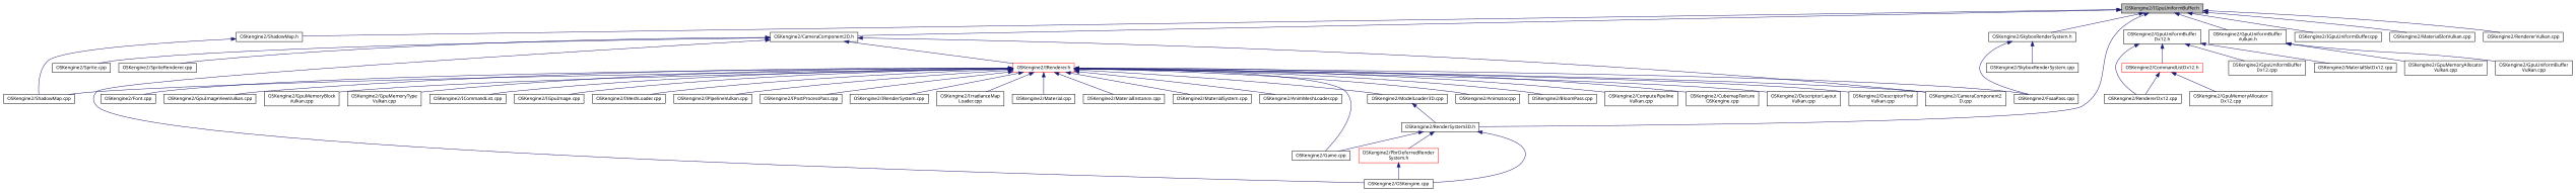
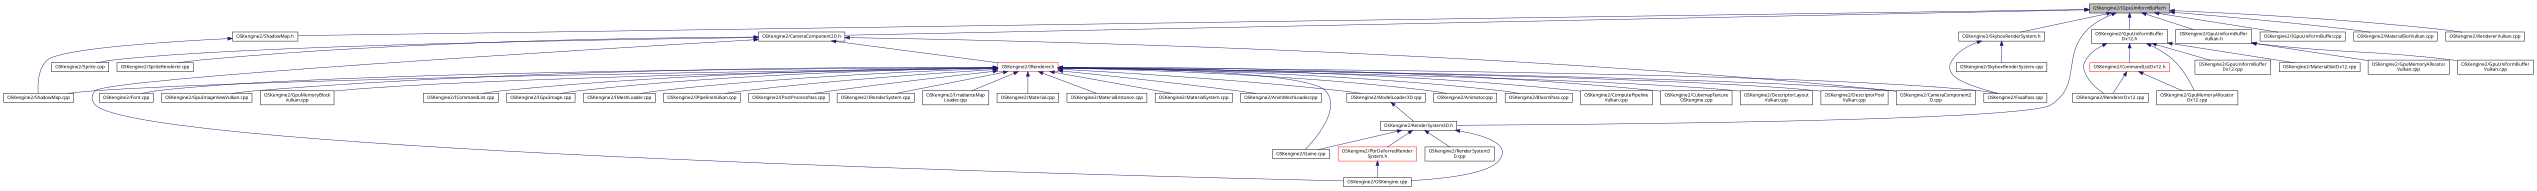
  digraph {
    fontname="Noto Sans"
    node [color=black fillcolor=white fontname="Noto Sans" fontsize=10 shape=record style=filled]
    edge [color=midnightblue dir=back fontname="Noto Sans" fontsize=10 labelfontname=Helvetica labelfontsize=10 style=solid]
    n1 [fillcolor=grey75 fontcolor=black height=0.2 label="OSKengine2/IGpuUniformBuffer.h" width=0.4]
    n2 [height=0.2 label="OSKengine2/CameraComponent2D.h" width=0.4]
    n3 [height=0.2 label="OSKengine2/GpuUniformBuffer\lDx12.h" width=0.4]
    n4 [height=0.2 label="OSKengine2/GpuUniformBuffer\lVulkan.h" width=0.4]
    n5 [height=0.2 label="OSKengine2/IGpuUniformBuffer.cpp" width=0.4]
    n6 [height=0.2 label="OSKengine2/MaterialSlotVulkan.cpp" width=0.4]
    n7 [height=0.2 label="OSKengine2/RenderSystem3D.h" width=0.4]
    n8 [height=0.2 label="OSKengine2/RendererVulkan.cpp" width=0.4]
    n9 [height=0.2 label="OSKengine2/ShadowMap.h" width=0.4]
    n10 [height=0.2 label="OSKengine2/SkyboxRenderSystem.h" width=0.4]
    n11 [height=0.2 label="OSKengine2/CameraComponent2\lD.cpp" width=0.4]
    n12 [color=red height=0.2 label="OSKengine2/IRenderer.h" width=0.4]
    n13 [height=0.2 label="OSKengine2/OSKengine.cpp" width=0.4]
    n14 [height=0.2 label="OSKengine2/Sprite.cpp" width=0.4]
    n15 [height=0.2 label="OSKengine2/SpriteRenderer.cpp" width=0.4]
    n16 [color=red height=0.2 label="OSKengine2/CommandListDx12.h" width=0.4]
    n17 [height=0.2 label="OSKengine2/GpuMemoryAllocator\lDx12.cpp" width=0.4]
    n18 [height=0.2 label="OSKengine2/RendererDx12.cpp" width=0.4]
    n19 [height=0.2 label="OSKengine2/GpuUniformBuffer\lDx12.cpp" width=0.4]
    n20 [height=0.2 label="OSKengine2/MaterialSlotDx12.cpp" width=0.4]
    n21 [height=0.2 label="OSKengine2/GpuMemoryAllocator\lVulkan.cpp" width=0.4]
    n22 [height=0.2 label="OSKengine2/GpuUniformBuffer\lVulkan.cpp" width=0.4]
    n23 [height=0.2 label="OSKengine2/Game.cpp" width=0.4]
    n24 [color=red height=0.2 label="OSKengine2/PbrDeferredRender\lSystem.h" width=0.4]
+   n25 [height=0.2 label="OSKengine2/RenderSystem3\lD.cpp" width=0.4]
    n26 [height=0.2 label="OSKengine2/ShadowMap.cpp" width=0.4]
    n27 [height=0.2 label="OSKengine2/FxaaPass.cpp" width=0.4]
    n28 [height=0.2 label="OSKengine2/SkyboxRenderSystem.cpp" width=0.4]
    n29 [height=0.2 label="OSKengine2/AnimMeshLoader.cpp" width=0.4]
    n30 [height=0.2 label="OSKengine2/Animator.cpp" width=0.4]
    n31 [height=0.2 label="OSKengine2/BloomPass.cpp" width=0.4]
    n32 [height=0.2 label="OSKengine2/ComputePipeline\lVulkan.cpp" width=0.4]
    n33 [height=0.2 label="OSKengine2/CubemapTexture\lOSKengine.cpp" width=0.4]
    n34 [height=0.2 label="OSKengine2/DescriptorLayout\lVulkan.cpp" width=0.4]
    n35 [height=0.2 label="OSKengine2/DescriptorPool\lVulkan.cpp" width=0.4]
    n36 [height=0.2 label="OSKengine2/Font.cpp" width=0.4]
    n37 [height=0.2 label="OSKengine2/GpuImageViewVulkan.cpp" width=0.4]
    n38 [height=0.2 label="OSKengine2/GpuMemoryBlock\lVulkan.cpp" width=0.4]
-   n39 [height=0.2 label="OSKengine2/GpuMemoryType\lVulkan.cpp" width=0.4]
    n40 [height=0.2 label="OSKengine2/ICommandList.cpp" width=0.4]
    n41 [height=0.2 label="OSKengine2/IGpuImage.cpp" width=0.4]
    n42 [height=0.2 label="OSKengine2/IMeshLoader.cpp" width=0.4]
    n43 [height=0.2 label="OSKengine2/IPipelineVulkan.cpp" width=0.4]
    n44 [height=0.2 label="OSKengine2/IPostProcessPass.cpp" width=0.4]
    n45 [height=0.2 label="OSKengine2/IRenderSystem.cpp" width=0.4]
    n46 [height=0.2 label="OSKengine2/IrradianceMap\lLoader.cpp" width=0.4]
    n47 [height=0.2 label="OSKengine2/Material.cpp" width=0.4]
    n48 [height=0.2 label="OSKengine2/MaterialInstance.cpp" width=0.4]
    n49 [height=0.2 label="OSKengine2/MaterialSystem.cpp" width=0.4]
    n50 [height=0.2 label="OSKengine2/ModelLoader3D.cpp" width=0.4]
    n1 -> n2
+   n1 -> n3
    n1 -> n4
    n1 -> n5
    n1 -> n6
    n1 -> n7
    n1 -> n8
    n1 -> n9
    n1 -> n10
    n2 -> n11
    n2 -> n12
    n2 -> n13
    n2 -> n14
    n2 -> n15
    n3 -> n16
+   n3 -> n17
    n3 -> n18
    n3 -> n19
    n3 -> n20
    n4 -> n21
    n4 -> n22
    n7 -> n13
    n7 -> n23
    n7 -> n24
+   n7 -> n25
    n9 -> n26
    n10 -> n27
    n10 -> n28
    n12 -> n11
    n12 -> n23
    n12 -> n26
    n12 -> n27
    n12 -> n29
    n12 -> n30
    n12 -> n31
    n12 -> n32
    n12 -> n33
    n12 -> n34
    n12 -> n35
    n12 -> n36
    n12 -> n37
    n12 -> n38
-   n12 -> n39
    n12 -> n40
    n12 -> n41
    n12 -> n42
    n12 -> n43
    n12 -> n44
    n12 -> n45
    n12 -> n46
    n12 -> n47
    n12 -> n48
    n12 -> n49
    n12 -> n50
    n16 -> n17
    n16 -> n18
    n24 -> n13
    n50 -> n7
  }
